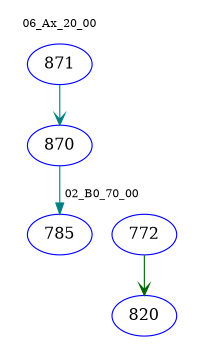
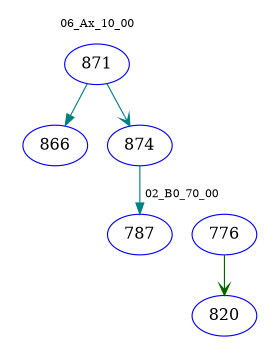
  digraph {
    node [color=blue]
    edge [arrowhead=normal color=teal]
    n1 [label=871]
-   n3 [label=870]
-   n4 [label=772]
-   n5 [label=785]
+   n2 [label=866]
+   n3 [label=874]
+   n4 [label=776]
+   n5 [label=787]
    n6 [label=820]
    subgraph cluster_1 {
      color=white
      fontsize=10
-     label="06_Ax_20_00"
+     label="06_Ax_10_00"
      n1
+     n2
      n3
    }
    subgraph cluster_2 {
      color=white
      fontsize=10
      label="02_B0_70_00"
      n4
      n5
      n6
    }
+   n1 -> n2
    n1 -> n3 [arrowhead=vee]
    n3 -> n5
    n4 -> n6 [arrowhead=vee color=darkgreen]
  }
